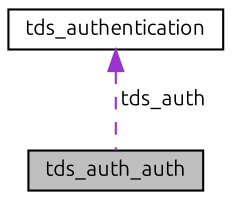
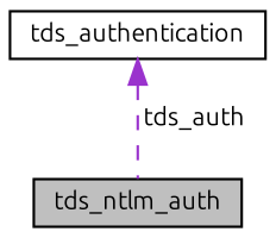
  digraph {
    fontname=Ubuntu
    node [color=black fontname=Ubuntu fontsize=10 shape=record style=filled]
-   n1 [fillcolor=grey75 fontcolor=black height=0.2 label=tds_auth_auth width=0.4]
+   n1 [fillcolor=grey75 fontcolor=black height=0.2 label=tds_ntlm_auth width=0.4]
    n2 [fillcolor=white height=0.2 label=tds_authentication width=0.4]
    n2 -> n1 [color=darkorchid3 dir=back fontname=Ubuntu fontsize=10 label=" tds_auth" labelfontname=Helvetica labelfontsize=10 style=dashed]
  }
